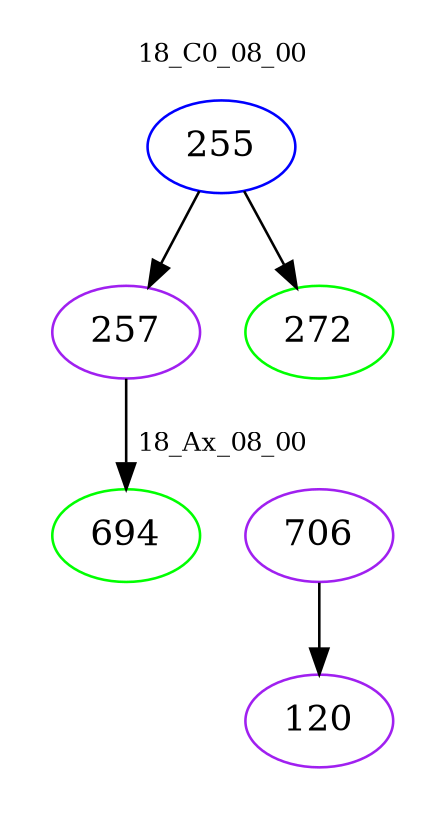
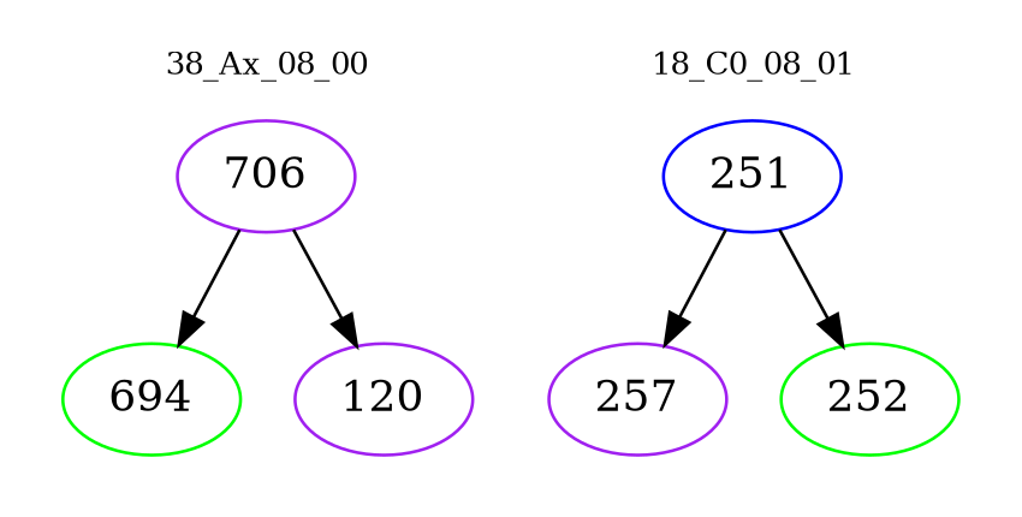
  digraph {
    fontname="DejaVu Serif"
    node [color=purple fontname="DejaVu Serif"]
    edge [color=black fontname="DejaVu Serif"]
    n1 [label=706]
    n2 [color=green label=694]
    n3 [label=120]
-   n4 [color=blue label=255]
+   n4 [color=blue label=251]
    n5 [label=257]
-   n6 [color=green label=272]
+   n6 [color=green label=252]
    subgraph cluster_1 {
      color=white
      fontsize=10
-     label="18_Ax_08_00"
+     label="38_Ax_08_00"
      n1
      n2
      n3
    }
    subgraph cluster_2 {
      color=white
      fontsize=10
-     label="18_C0_08_00"
+     label="18_C0_08_01"
      n4
      n5
      n6
    }
-   n5 -> n2
+   n1 -> n2
    n1 -> n3
    n4 -> n5
    n4 -> n6
  }
